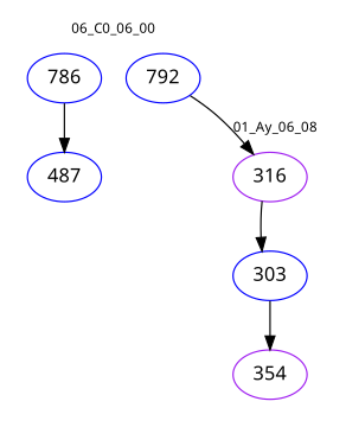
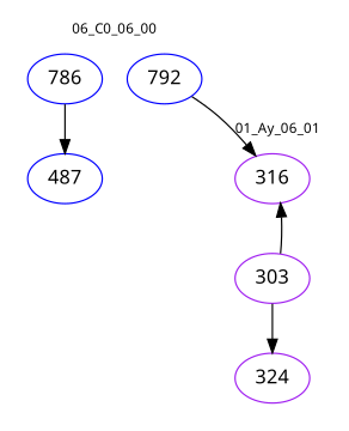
  digraph {
    fontname="Noto Sans"
    node [color=blue fontname="Noto Sans"]
    edge [color=black fontname="Noto Sans"]
    n1 [color=purple label=316]
-   n2 [label=303]
-   n3 [color=purple label=354]
+   n2 [color=purple label=303]
+   n3 [color=purple label=324]
    n4 [label=792]
    n5 [label=786]
    n6 [label=487]
    subgraph cluster_1 {
      color=white
      fontsize=10
-     label="01_Ay_06_08"
+     label="01_Ay_06_01"
      n1
      n2
      n3
    }
    subgraph cluster_2 {
      color=white
      fontsize=10
      label="06_C0_06_00"
      n4
      n5
      n6
    }
-   n1 -> n2
+   n2 -> n1
    n2 -> n3
    n4 -> n1
    n5 -> n6
  }
